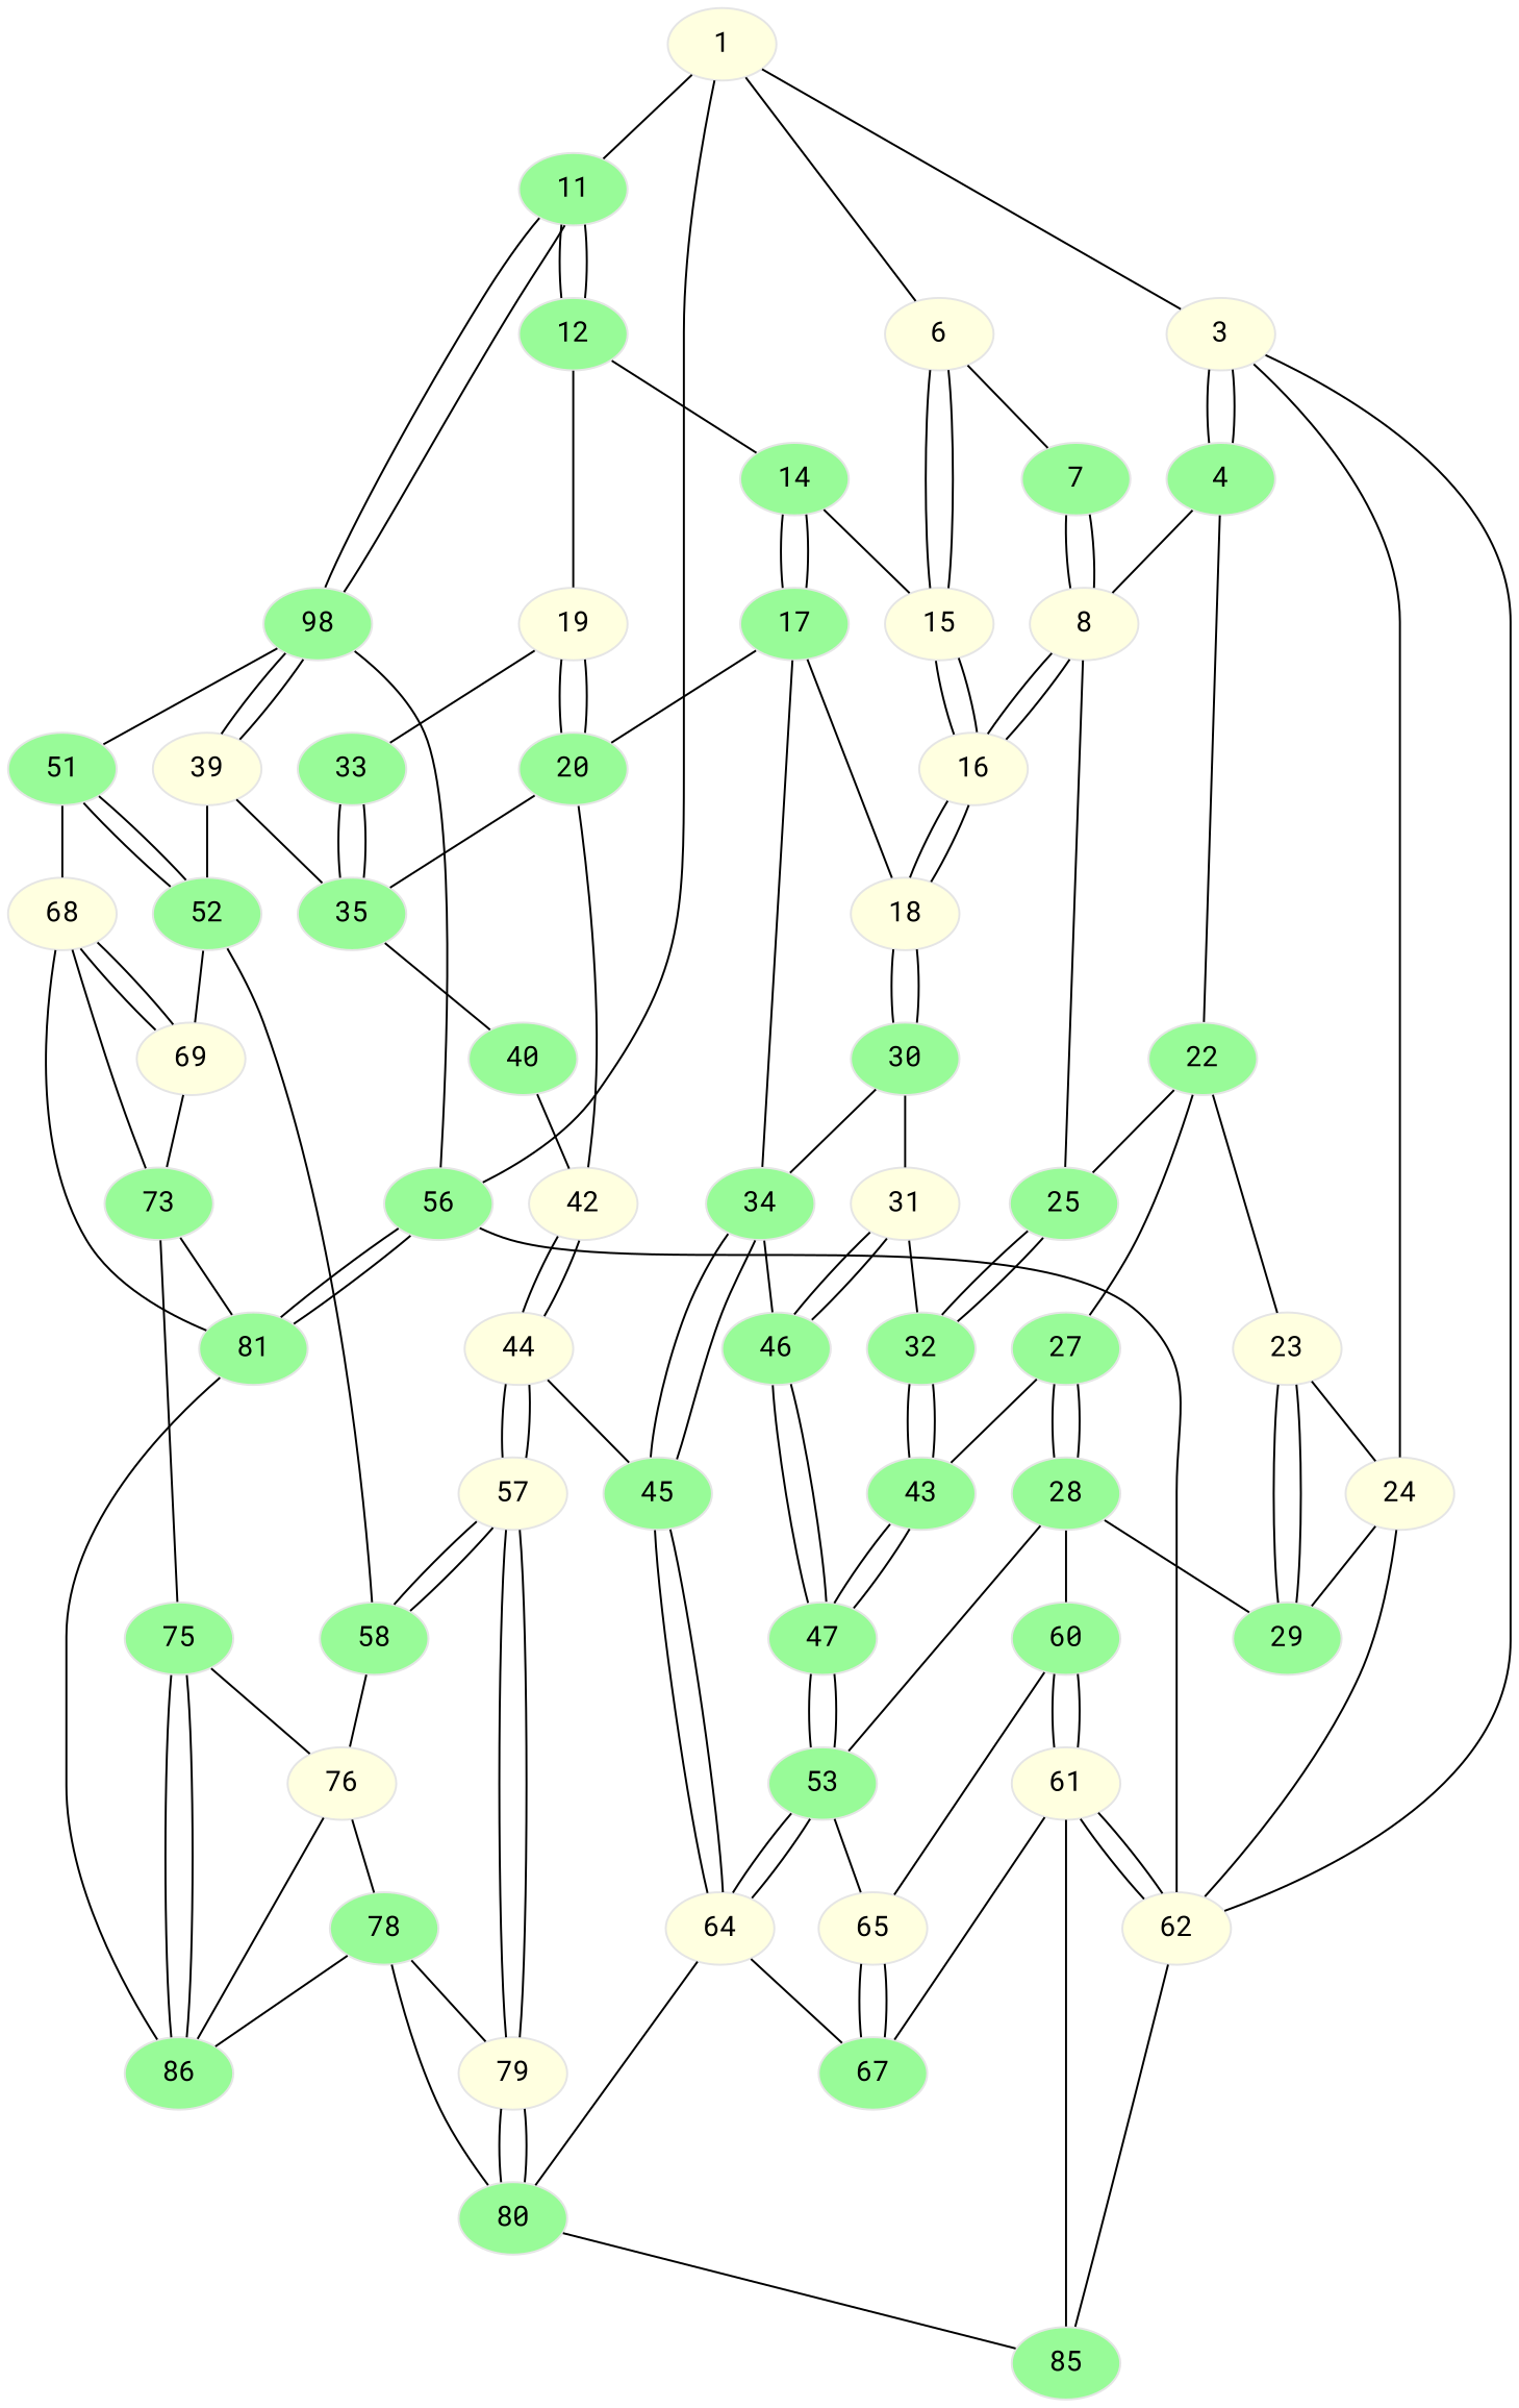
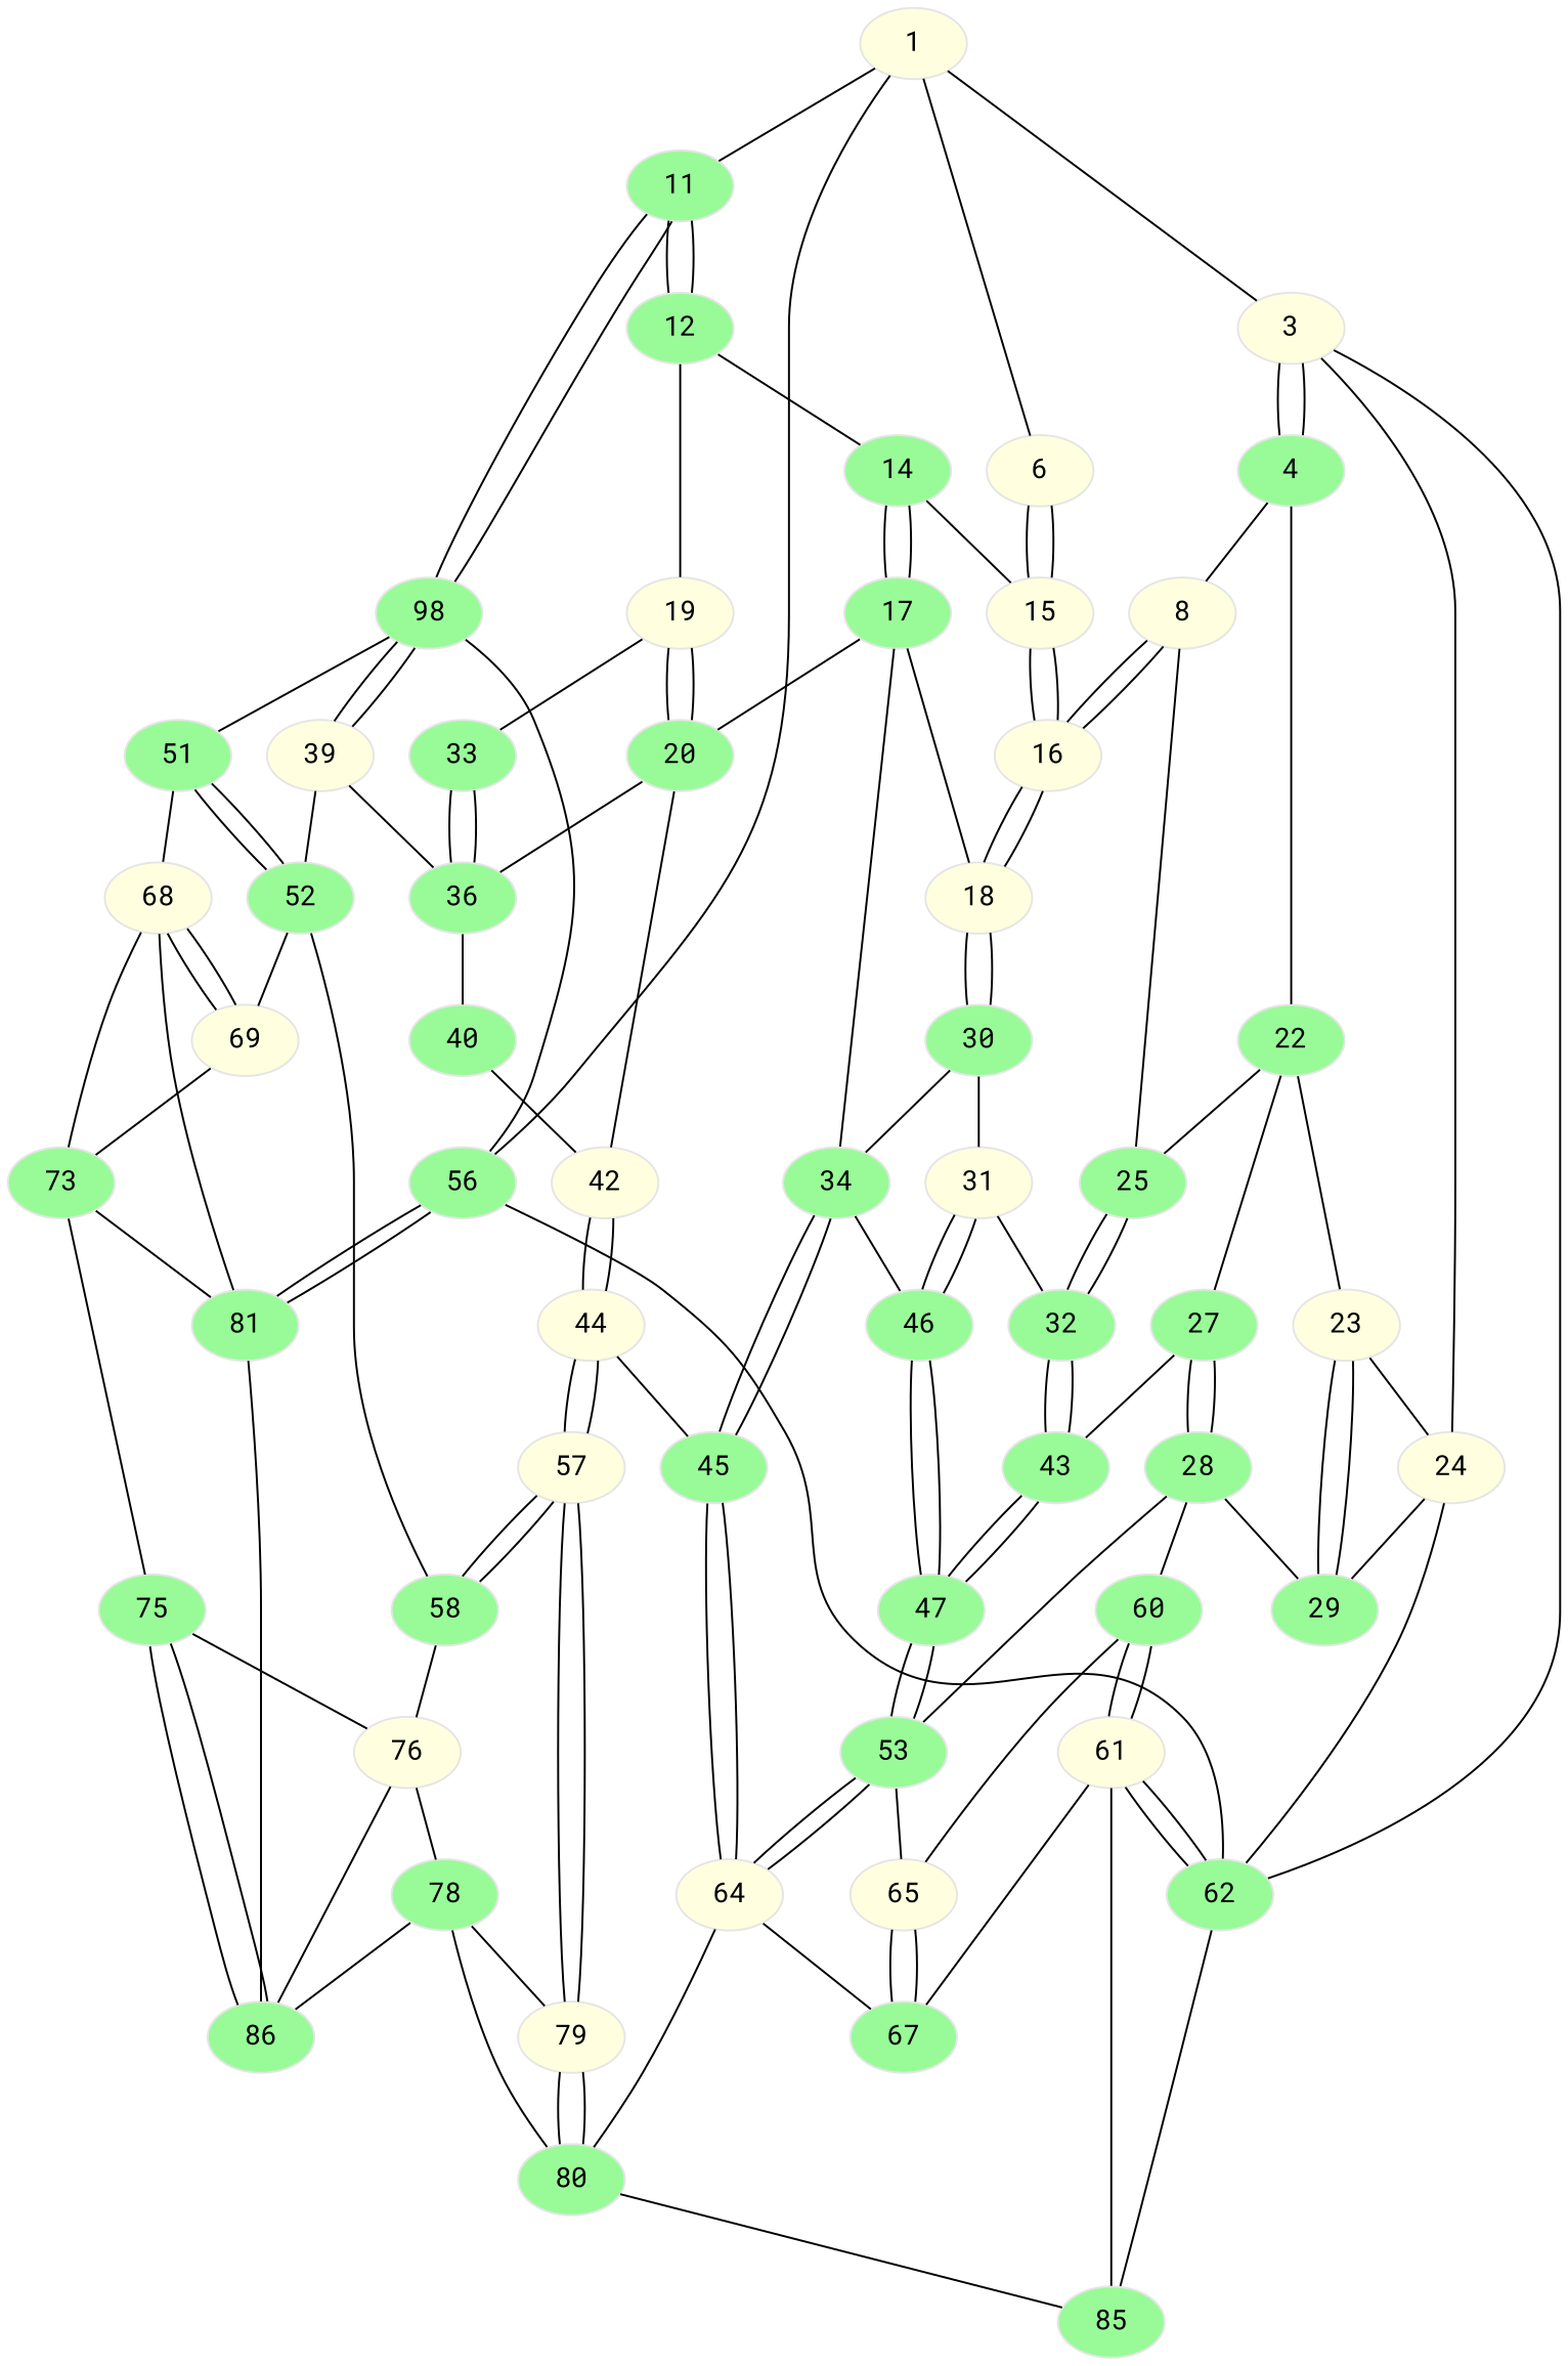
  graph {
    fontname="Roboto Mono"
    node [color=gray90 fillcolor=palegreen fontname="Roboto Mono" style=filled]
    edge [fontname="Roboto Mono"]
    1 [fillcolor=lightyellow super="+2"]
    3 [fillcolor=lightyellow]
    6 [fillcolor=lightyellow]
    11
    56
    4 [super="+10"]
    24 [fillcolor=lightyellow super="+48"]
-   62 [fillcolor=lightyellow super="+63"]
-   7
+   62 [super="+63"]
    15 [fillcolor=lightyellow]
    12 [super="+13"]
    n12 [label=98 super="+50"]
    81 [super="+82"]
    8 [fillcolor=lightyellow super="+9"]
    22 [super="+26"]
    29
    85
    16 [fillcolor=lightyellow]
    25
    23 [fillcolor=lightyellow]
    27
    18 [fillcolor=lightyellow]
    32
    14
    19 [fillcolor=lightyellow]
    39 [fillcolor=lightyellow super="+49"]
    51
    17 [super="+21"]
    33
    20 [super="+37"]
-   36 [label=35]
+   36
    34 [super="+35"]
    30
    42 [fillcolor=lightyellow]
    46
    45
    31 [fillcolor=lightyellow]
    40 [super="+41"]
    44 [fillcolor=lightyellow]
    28 [super="+55"]
    43
    53 [super="+54"]
    60
    47
    64 [fillcolor=lightyellow super="+66"]
    65 [fillcolor=lightyellow]
    61 [fillcolor=lightyellow super="+83"]
    52 [super="+59"]
    68 [fillcolor=lightyellow super="+72"]
    58 [super="+71"]
    69 [fillcolor=lightyellow super="+70"]
    57 [fillcolor=lightyellow]
    79 [fillcolor=lightyellow]
    67
    80 [super="+84"]
    73 [super="+74"]
    76 [fillcolor=lightyellow super="+77"]
    86 [super="+87"]
    78 [super="+88"]
    75
    1 -- 3
    1 -- 6
    1 -- 11
    1 -- 56
    3 -- 4
    3 -- 4
    3 -- 24
    3 -- 62
-   6 -- 7
    6 -- 15
    6 -- 15
    11 -- 12
    11 -- 12
    11 -- n12
    11 -- n12
    56 -- 62
    56 -- 81
    56 -- 81
    4 -- 8
    4 -- 22
    24 -- 62
    24 -- 29
    62 -- 85
-   7 -- 8
-   7 -- 8
    15 -- 16
    15 -- 16
    12 -- 14
    12 -- 19
    n12 -- 56
    n12 -- 39
    n12 -- 39
    n12 -- 51
    81 -- 86
    8 -- 16
    8 -- 16
    8 -- 25
    22 -- 25
    22 -- 23
    22 -- 27
    16 -- 18
    16 -- 18
    25 -- 32
    25 -- 32
    23 -- 24
    23 -- 29
    23 -- 29
    27 -- 28
    27 -- 28
    27 -- 43
    18 -- 30
    18 -- 30
    32 -- 43
    32 -- 43
    14 -- 15
    14 -- 17
    14 -- 17
    19 -- 33
    19 -- 20
    19 -- 20
    39 -- 36 [weight=2]
    39 -- 52
    51 -- 52
    51 -- 52
    51 -- 68
    17 -- 18
    17 -- 20
    17 -- 34
    33 -- 36
    33 -- 36
    20 -- 36
    20 -- 42
    36 -- 40
    34 -- 46
    34 -- 45
    34 -- 45
    30 -- 34
    30 -- 31
    42 -- 44
    42 -- 44
    46 -- 47
    46 -- 47
    45 -- 64
    45 -- 64
    31 -- 32
    31 -- 46
    31 -- 46
    40 -- 42
    44 -- 45
    44 -- 57
    44 -- 57
    28 -- 29
    28 -- 53
    28 -- 60
    43 -- 47
    43 -- 47
    53 -- 64
    53 -- 64
    53 -- 65
    60 -- 65
    60 -- 61
    60 -- 61
    47 -- 53
    47 -- 53
    64 -- 67
    64 -- 80
    65 -- 67
    65 -- 67
    61 -- 62
    61 -- 62
    61 -- 85
    61 -- 67
    52 -- 58
    52 -- 69
    68 -- 81
    68 -- 69
    68 -- 69
    68 -- 73
    58 -- 76
    69 -- 73
    57 -- 58
    57 -- 58
    57 -- 79
    57 -- 79
    79 -- 80
    79 -- 80
    80 -- 85
    73 -- 81
    73 -- 75
    76 -- 86
    76 -- 78
    78 -- 79
    78 -- 80
    78 -- 86
    75 -- 76
    75 -- 86
    75 -- 86
  }
